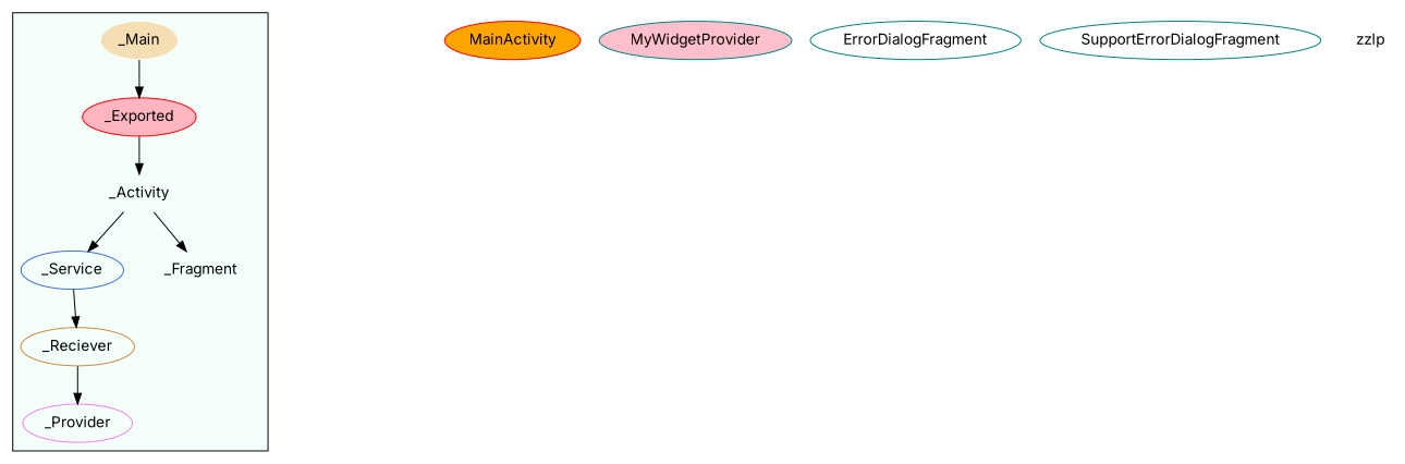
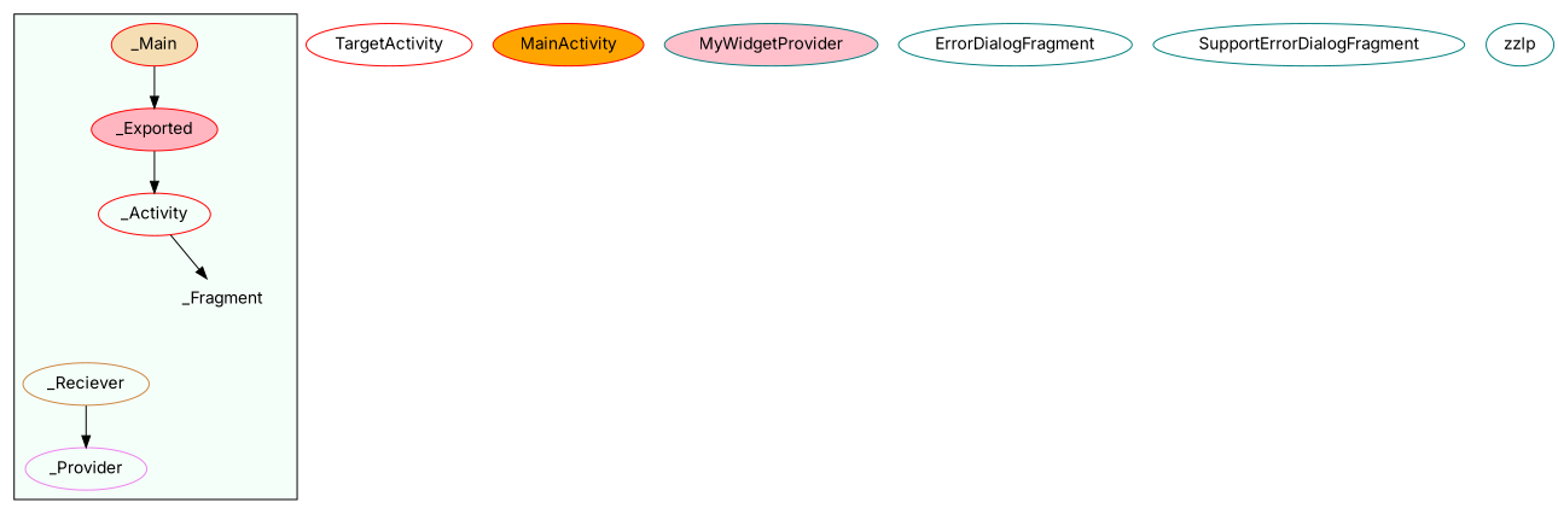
  digraph {
    fontname=Inter
    node [color=red fontname=Inter]
    edge [fontname=Inter]
-   _Activity [color=mintcream]
-   _Service [color=royalblue]
+   _Activity
    _Reciever [color=peru]
    _Provider [color=violet]
    _Fragment [color=mintcream]
-   _Main [color=mintcream fillcolor=wheat style=filled]
+   _Main [fillcolor=wheat style=filled]
    _Exported [fillcolor=lightpink style=filled]
+   TargetActivity
    MainActivity [fillcolor=orange style=filled]
    MyWidgetProvider [color=teal fillcolor=pink style=filled]
    ErrorDialogFragment [color=teal]
    SupportErrorDialogFragment [color=teal]
-   zzlp [color=mintcream]
+   zzlp [color=teal]
    subgraph cluster_1 {
      bgcolor=mintcream
      _Activity
-     _Service
      _Reciever
      _Provider
      _Fragment
      _Main
      _Exported
    }
-   _Activity -> _Service
    _Activity -> _Fragment
-   _Service -> _Reciever
    _Reciever -> _Provider
    _Main -> _Exported
    _Exported -> _Activity
  }
